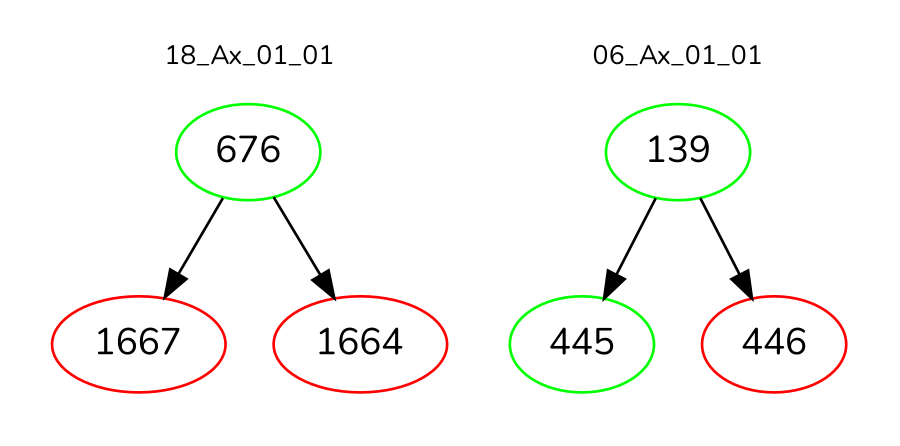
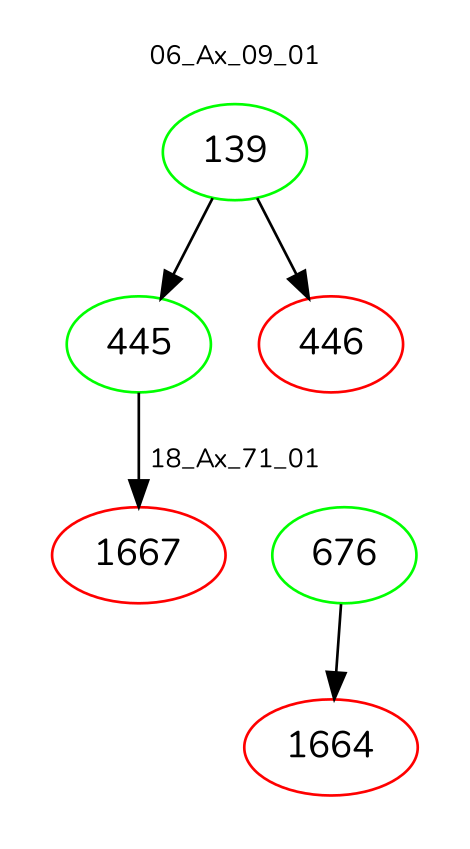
  digraph {
    fontname=Nunito
    node [color=green fontname=Nunito]
    edge [color=black fontname=Nunito]
    n1 [label=676]
    n2 [color=red label=1667]
    n3 [color=red label=1664]
    n4 [label=139]
    n5 [label=445]
    n6 [color=red label=446]
    subgraph cluster_1 {
      color=white
      fontsize=10
-     label="18_Ax_01_01"
+     label="18_Ax_71_01"
      n1
      n2
      n3
    }
    subgraph cluster_2 {
      color=white
      fontsize=10
-     label="06_Ax_01_01"
+     label="06_Ax_09_01"
      n4
      n5
      n6
    }
-   n1 -> n2
+   n5 -> n2
    n1 -> n3
    n4 -> n5
    n4 -> n6
  }
